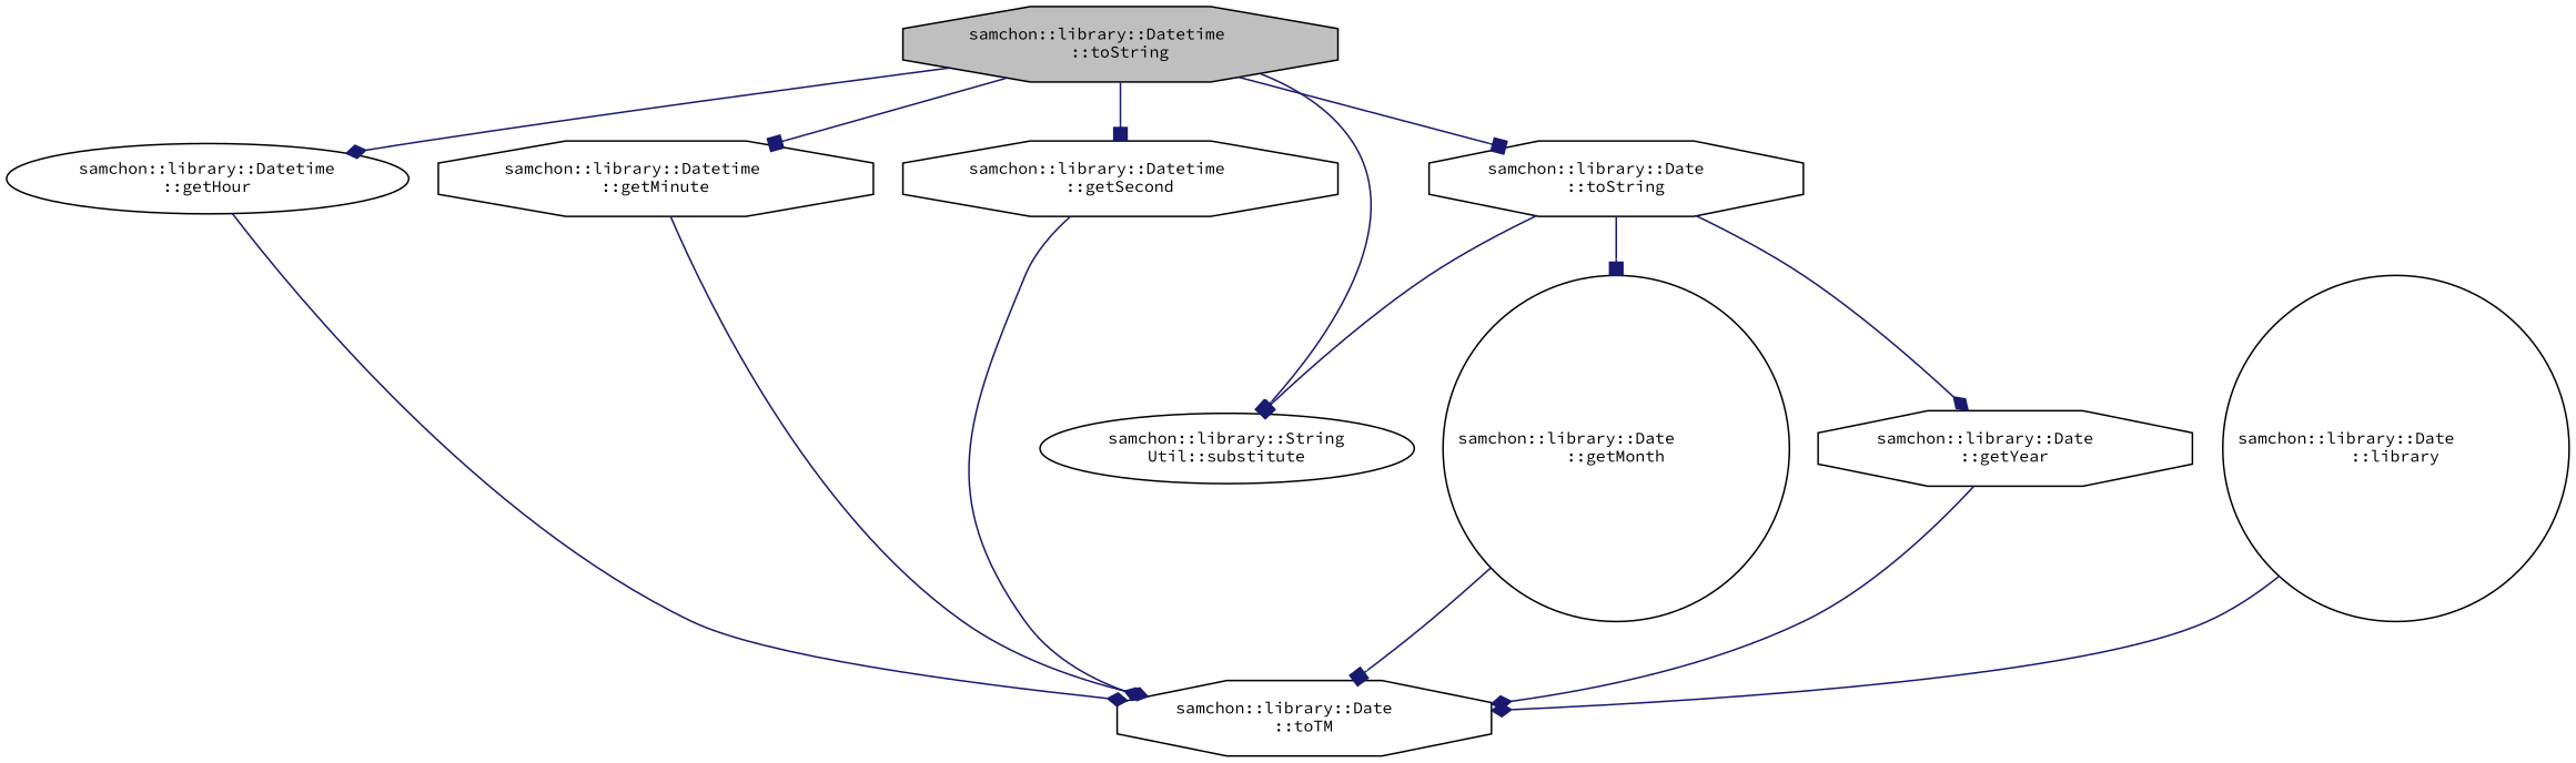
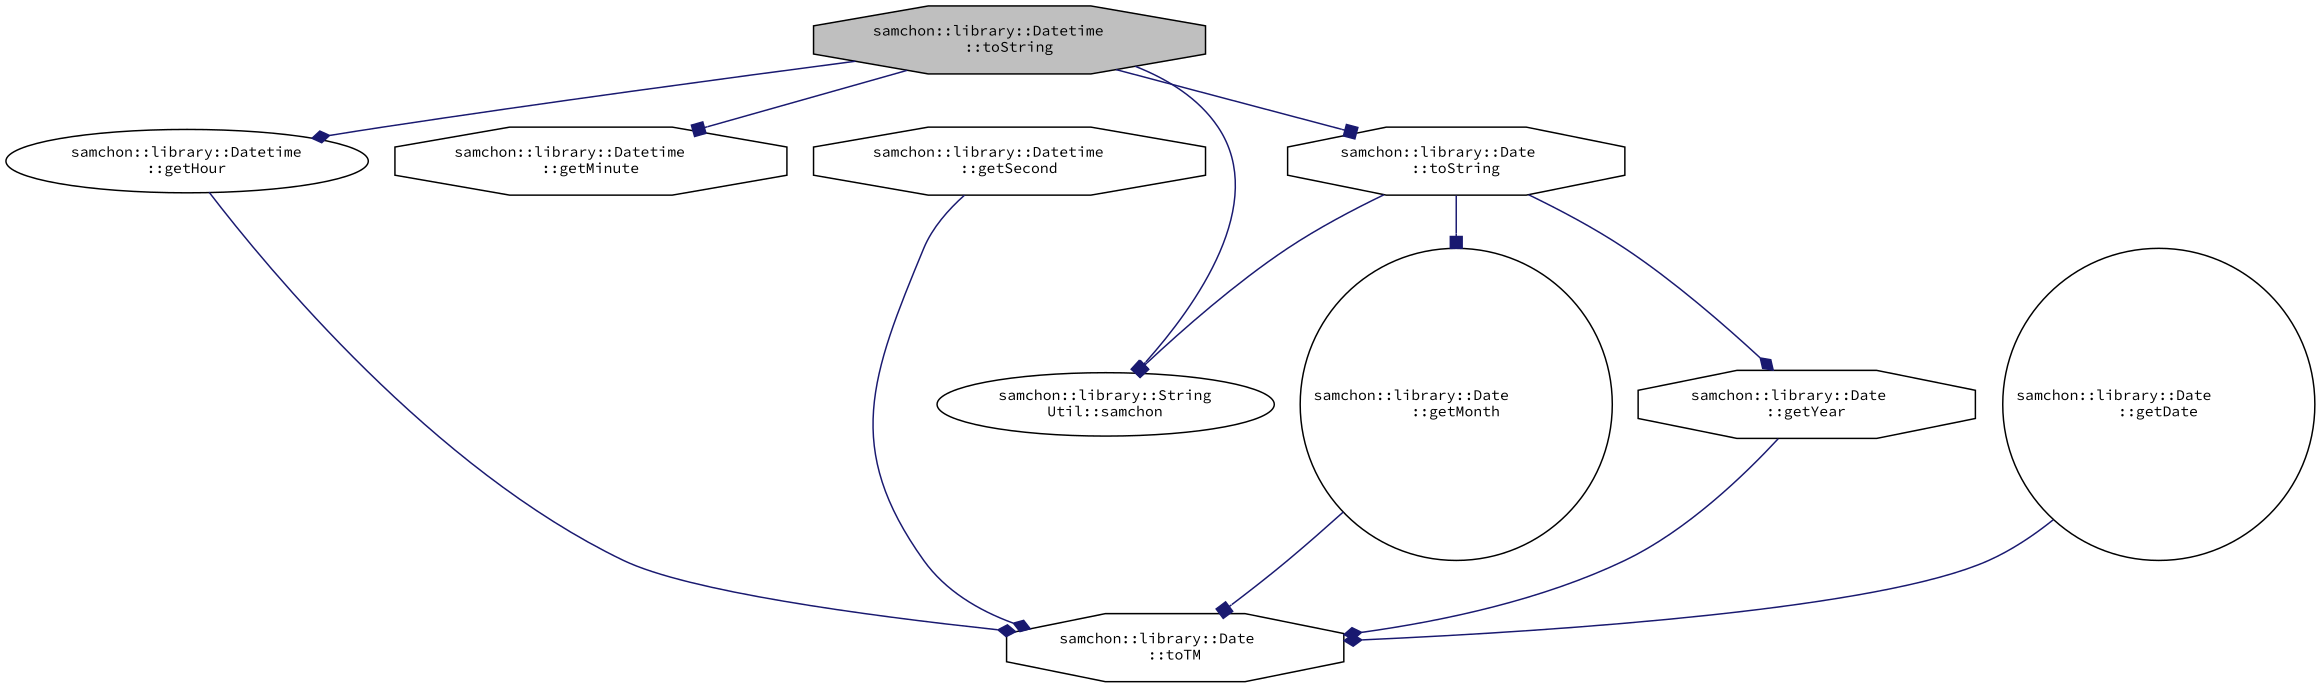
  digraph {
    fontname="Source Code Pro"
    rankdir=TB
    node [color=black fillcolor=white fontname="Source Code Pro" fontsize=10 shape=octagon style=filled]
    edge [arrowhead=diamond color=midnightblue fontname="Source Code Pro" fontsize=10 labelfontname=Helvetica labelfontsize=10 style=solid]
    n1 [fillcolor=grey75 fontcolor=black height=0.2 label="samchon::library::Datetime\l::toString" width=0.4]
    n2 [height=0.2 label="samchon::library::Datetime\l::getHour" shape=ellipse width=0.4]
    n3 [height=0.2 label="samchon::library::Datetime\l::getMinute" width=0.4]
    n4 [height=0.2 label="samchon::library::Datetime\l::getSecond" width=0.4]
-   n5 [height=0.2 label="samchon::library::String\lUtil::substitute" shape=ellipse width=0.4]
+   n5 [height=0.2 label="samchon::library::String\lUtil::samchon" shape=ellipse width=0.4]
    n6 [height=0.2 label="samchon::library::Date\l::toString" width=0.4]
    n7 [height=0.2 label="samchon::library::Date\l::toTM" width=0.4]
    n8 [height=0.2 label="samchon::library::Date\l::getMonth" shape=circle width=0.4]
    n9 [height=0.2 label="samchon::library::Date\l::getYear" width=0.4]
-   n10 [height=0.2 label="samchon::library::Date\l::library" shape=circle width=0.4]
+   n10 [height=0.2 label="samchon::library::Date\l::getDate" shape=circle width=0.4]
    n1 -> n2
    n1 -> n3 [arrowhead=box]
-   n1 -> n4 [arrowhead=box]
    n1 -> n5 [arrowhead=box]
    n1 -> n6 [arrowhead=box]
    n2 -> n7
-   n3 -> n7
    n4 -> n7
    n6 -> n5 [arrowhead=box]
    n6 -> n8 [arrowhead=box]
    n6 -> n9
    n8 -> n7 [arrowhead=box]
    n9 -> n7
    n10 -> n7
  }
